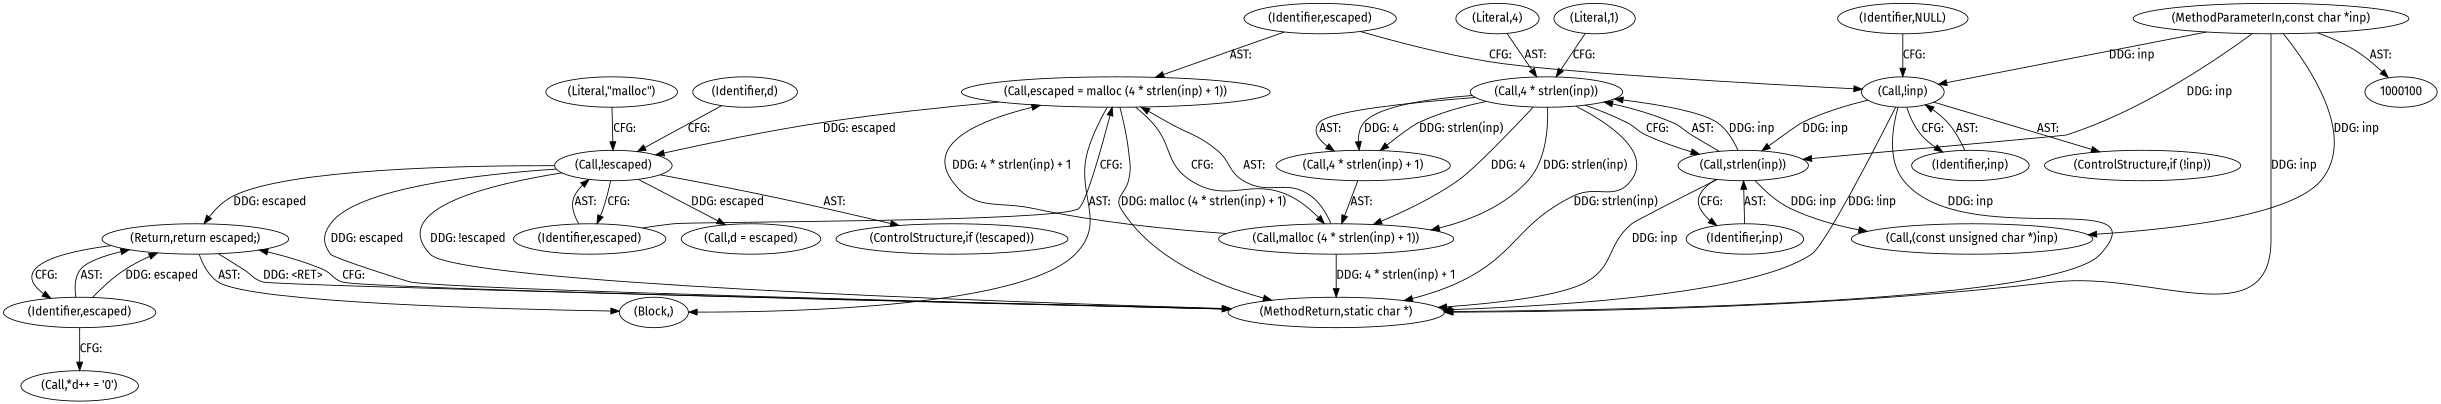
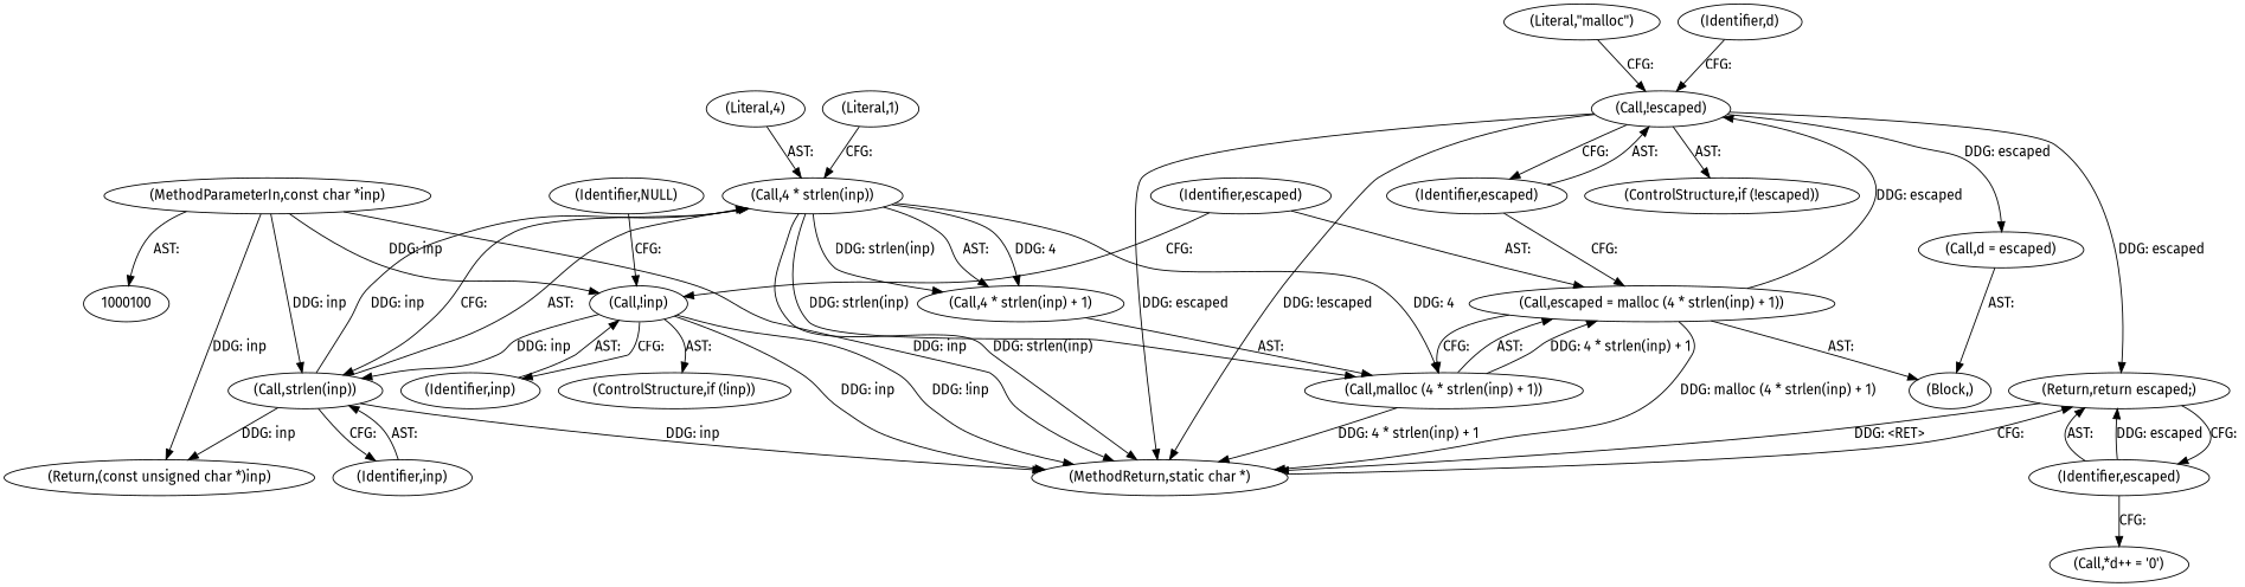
  digraph {
    fontname="Fira Sans"
    node [fontname="Fira Sans"]
    edge [fontname="Fira Sans"]
    n1 [label="(Return,return escaped;)"]
    n2 [label="(Identifier,escaped)"]
    n3 [label="(Block,)"]
    n4 [label="(MethodReturn,static char *)"]
    n5 [label="(Call,*d++ = '\0')"]
    n6 [label="(Call,!escaped)"]
    n7 [label="(Identifier,escaped)"]
    n8 [label="(Call,d = escaped)"]
    n9 [label="(ControlStructure,if (!escaped))"]
    n10 [label="(Call,escaped = malloc (4 * strlen(inp) + 1))"]
    n11 [label="(Call,malloc (4 * strlen(inp) + 1))"]
    n12 [label="(Call,4 * strlen(inp) + 1)"]
    n13 [label="(Call,4 * strlen(inp))"]
    n14 [label="(Call,strlen(inp))"]
-   n15 [label="(Call,(const unsigned char *)inp)"]
+   n15 [label="(Return,(const unsigned char *)inp)"]
    n16 [label="(Identifier,inp)"]
    n17 [label="(Call,!inp)"]
    n18 [label="(Identifier,inp)"]
    n19 [label="(ControlStructure,if (!inp))"]
    n20 [label="(MethodParameterIn,const char *inp)"]
    1000100
    n22 [label="(Identifier,NULL)"]
    n23 [label="(Literal,4)"]
    n24 [label="(Literal,1)"]
    n25 [label="(Identifier,escaped)"]
    n26 [label="(Literal,\"malloc\")"]
    n27 [label="(Identifier,d)"]
    n1 -> n2 [label="CFG: "]
-   n1 -> n3 [label="AST: "]
+   n8 -> n3 [label="AST: "]
    n1 -> n4 [label="DDG: <RET>"]
    n2 -> n1 [label="AST: "]
    n2 -> n1 [label="DDG: escaped"]
    n2 -> n5 [label="CFG: "]
    n4 -> n1 [label="CFG: "]
    n6 -> n1 [label="DDG: escaped"]
    n6 -> n4 [label="DDG: escaped"]
    n6 -> n4 [label="DDG: !escaped"]
    n6 -> n7 [label="CFG: "]
    n6 -> n8 [label="DDG: escaped"]
    n6 -> n9 [label="AST: "]
    n7 -> n6 [label="AST: "]
    n7 -> n10 [label="CFG: "]
    n10 -> n3 [label="AST: "]
    n10 -> n4 [label="DDG: malloc (4 * strlen(inp) + 1)"]
    n10 -> n6 [label="DDG: escaped"]
    n10 -> n11 [label="CFG: "]
    n11 -> n4 [label="DDG: 4 * strlen(inp) + 1"]
    n11 -> n10 [label="AST: "]
    n11 -> n10 [label="DDG: 4 * strlen(inp) + 1"]
    n12 -> n11 [label="AST: "]
    n13 -> n4 [label="DDG: strlen(inp)"]
    n13 -> n11 [label="DDG: 4"]
    n13 -> n11 [label="DDG: strlen(inp)"]
    n13 -> n12 [label="AST: "]
    n13 -> n12 [label="DDG: 4"]
    n13 -> n12 [label="DDG: strlen(inp)"]
    n13 -> n14 [label="CFG: "]
    n14 -> n4 [label="DDG: inp"]
    n14 -> n13 [label="AST: "]
    n14 -> n13 [label="DDG: inp"]
    n14 -> n15 [label="DDG: inp"]
    n14 -> n16 [label="CFG: "]
    n16 -> n14 [label="AST: "]
    n17 -> n4 [label="DDG: inp"]
    n17 -> n4 [label="DDG: !inp"]
    n17 -> n14 [label="DDG: inp"]
    n17 -> n18 [label="CFG: "]
    n17 -> n19 [label="AST: "]
    n18 -> n17 [label="AST: "]
    n20 -> n4 [label="DDG: inp"]
    n20 -> n14 [label="DDG: inp"]
    n20 -> n15 [label="DDG: inp"]
    n20 -> n17 [label="DDG: inp"]
    n20 -> 1000100 [label="AST: "]
    n22 -> n17 [label="CFG: "]
    n23 -> n13 [label="AST: "]
    n24 -> n13 [label="CFG: "]
    n25 -> n10 [label="AST: "]
    n25 -> n17 [label="CFG: "]
    n26 -> n6 [label="CFG: "]
    n27 -> n6 [label="CFG: "]
  }
